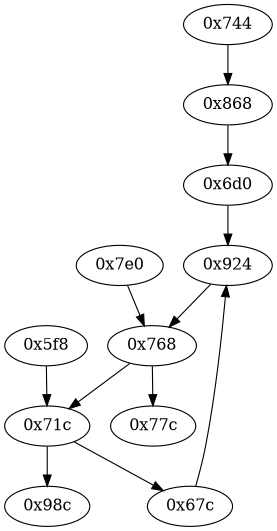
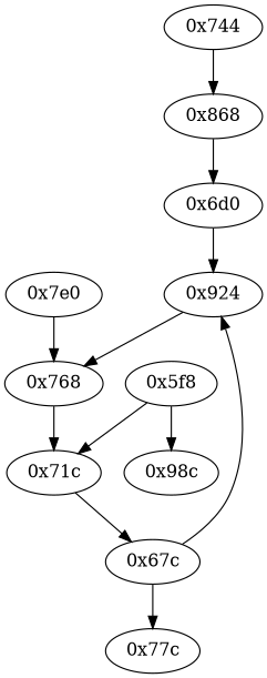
  strict digraph {
    "0x924" [opcode="[u'ldr', u'ldr', u'str', u'mov', u'ldr', u'ldr', u'ldr', u'add', u'cmp', u'sub', u'mov', u'sub', u'mul', u'mvn', u'mvn', u'orr', u'mov', u'cmn', u'mov', u'teq', u'mov', u'mov', u'cmn', u'mov', u'mov', u'b']"]
    "0x768" [opcode="[u'ldr', u'str', u'ldr', u'ldr', u'b']"]
    "0x7e0" [opcode="[u'ldr', u'ldr', u'ldr', u'rsb', u'sub', u'mov', u'str', u'ldr', u'ldr', u'rsb', u'rsb', u'str', u'ldr', u'ldr', u'ldr', u'add', u'cmp', u'sub', u'mov', u'sub', u'mul', u'mvn', u'mvn', u'mov', u'orr', u'ldr', u'cmn', u'mov', u'teq', u'mov', u'mov', u'cmn', u'mov', u'b']"]
    "0x71c" [opcode="[u'ldr', u'str', u'str', u'ldr', u'ldr', u'ldr', u'ldr', u'cmp', u'mov', u'b']"]
    "0x77c" [opcode="[u'ldr', u'ldr', u'mov', u'ldr', u'ldr', u'ldr', u'add', u'cmp', u'sub', u'mov', u'sub', u'mul', u'mvn', u'mvn', u'orr', u'mov', u'cmn', u'mov', u'teq', u'mov', u'mov', u'cmn', u'mov', u'mov', u'b']"]
    "0x868" [opcode="[u'ldr', u'ldr', u'mov', u'add', u'add', u'sub', u'str', u'ldr', u'ldr', u'ldr', u'sub', u'sub', u'add', u'mul', u'mvn', u'mvn', u'ldr', u'orr', u'ldr', u'cmn', u'ldr', u'mov', u'cmp', u'mov', u'mov', u'mov', u'cmn', u'mov', u'mov', u'teq', u'mov', u'b']"]
    "0x6d0" [opcode="[u'ldr', u'mov', u'b']"]
    "0x67c" [opcode="[u'ldr', u'ldr', u'ldr', u'ldrsb', u'ldr', u'ldr', u'cmp', u'mov', u'b']"]
    "0x98c" [opcode="[u'ldr', u'ldr', u'add', u'bl', u'mov', u'sub', u'pop']"]
    "0x744" [opcode="[u'ldr', u'ldr', u'ldr', u'ldr', u'ldr', u'ldr', u'ldr', u'mov', u'b']"]
    "0x5f8" [opcode="[u'push', u'add', u'sub', u'str', u'mov', u'str', u'mov', u'str', u'ldr', u'ldr', u'ldr', u'ldr', u'ldr', u'ldr', u'str', u'b']"]
    "0x924" -> "0x768"
    "0x768" -> "0x71c"
    "0x7e0" -> "0x768"
    "0x71c" -> "0x67c"
-   "0x71c" -> "0x98c"
+   "0x5f8" -> "0x98c"
    "0x868" -> "0x6d0"
    "0x6d0" -> "0x924"
    "0x67c" -> "0x924"
-   "0x768" -> "0x77c"
+   "0x67c" -> "0x77c"
    "0x744" -> "0x868"
    "0x5f8" -> "0x71c"
  }
